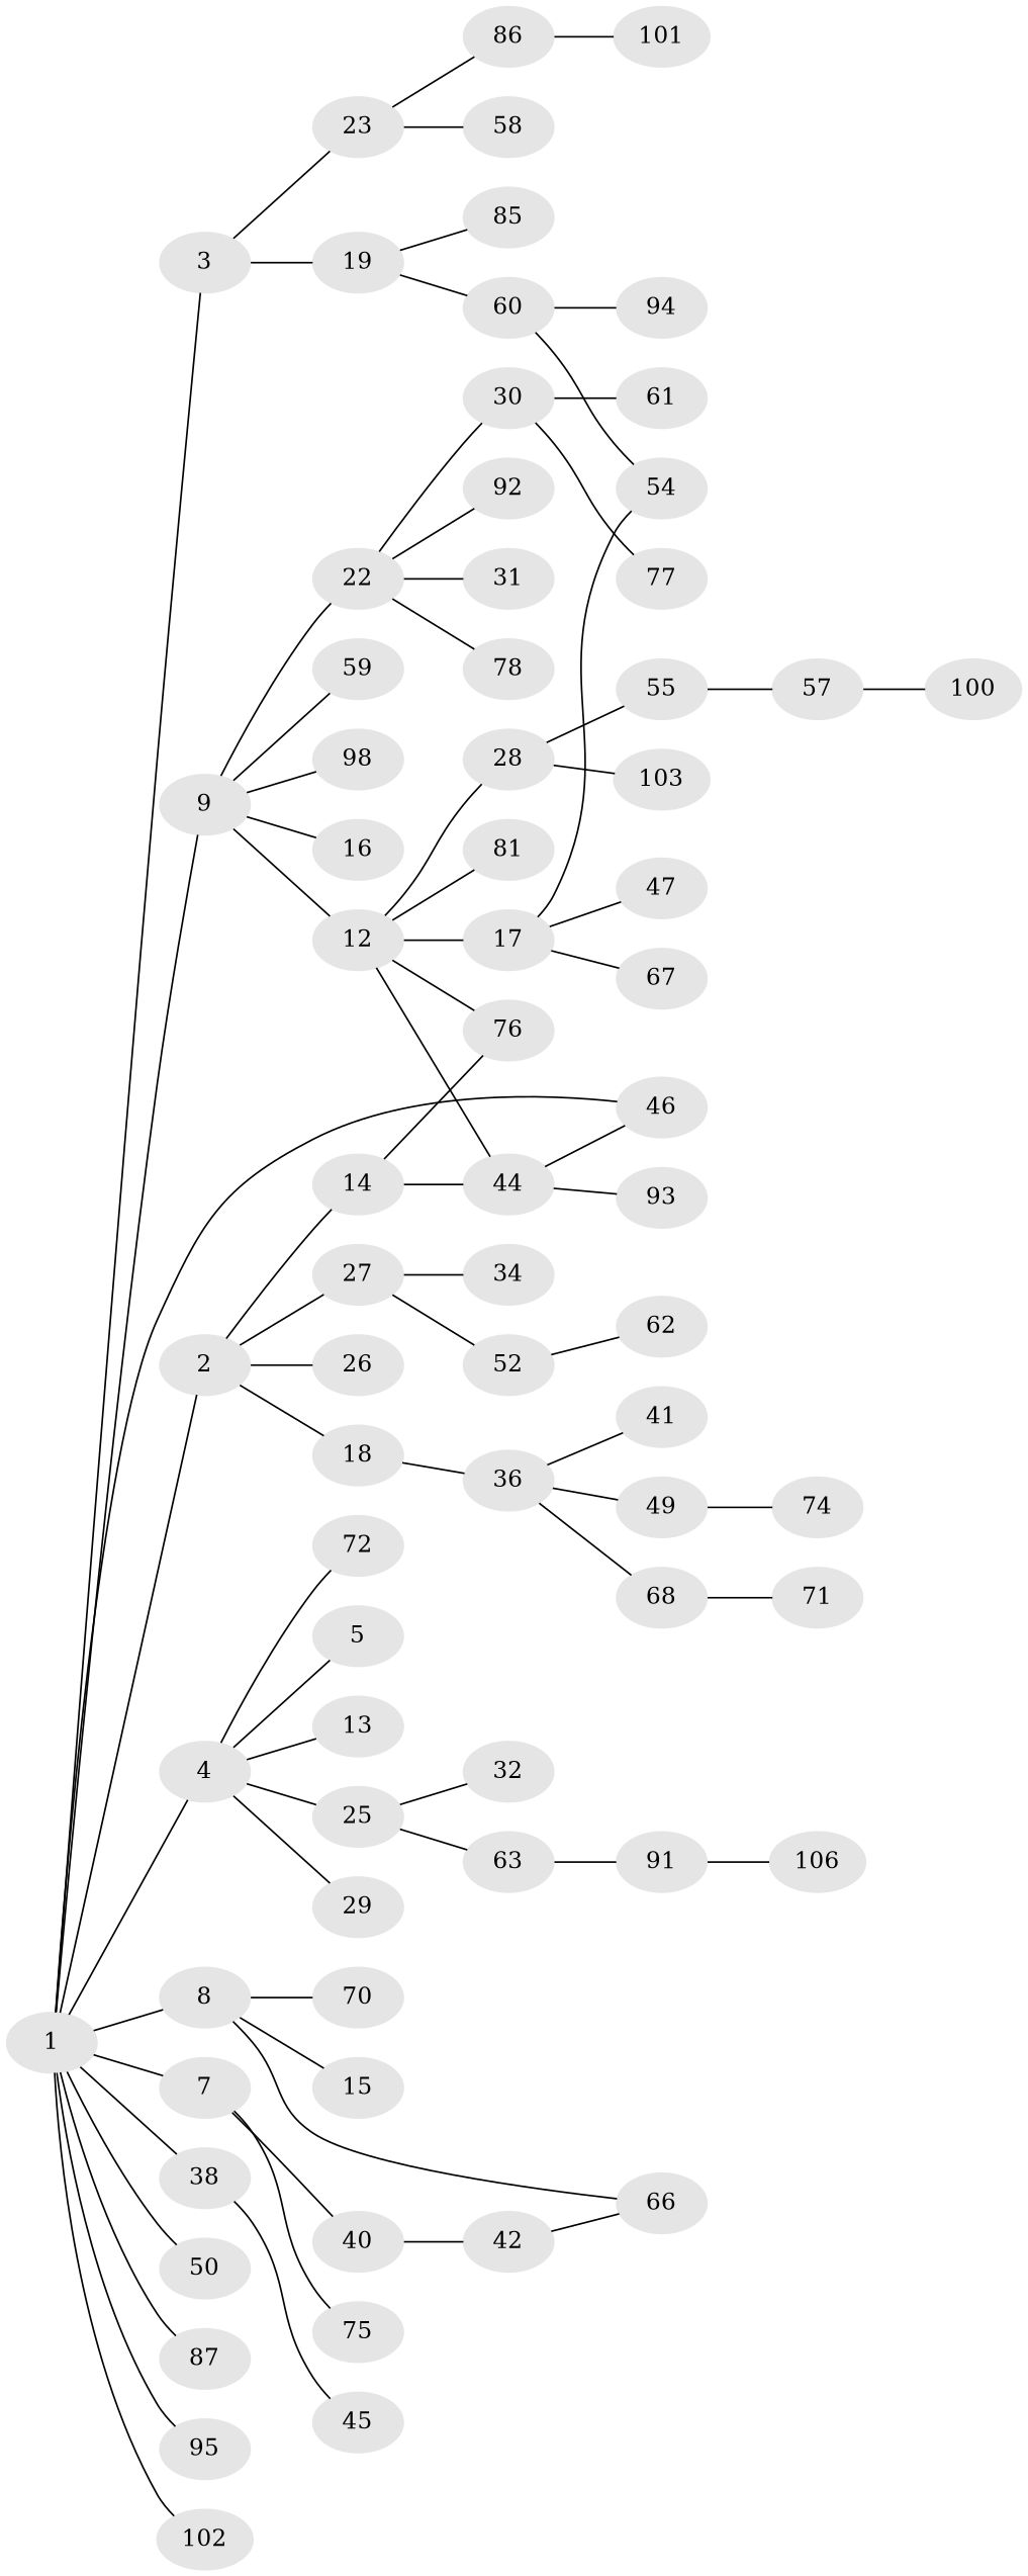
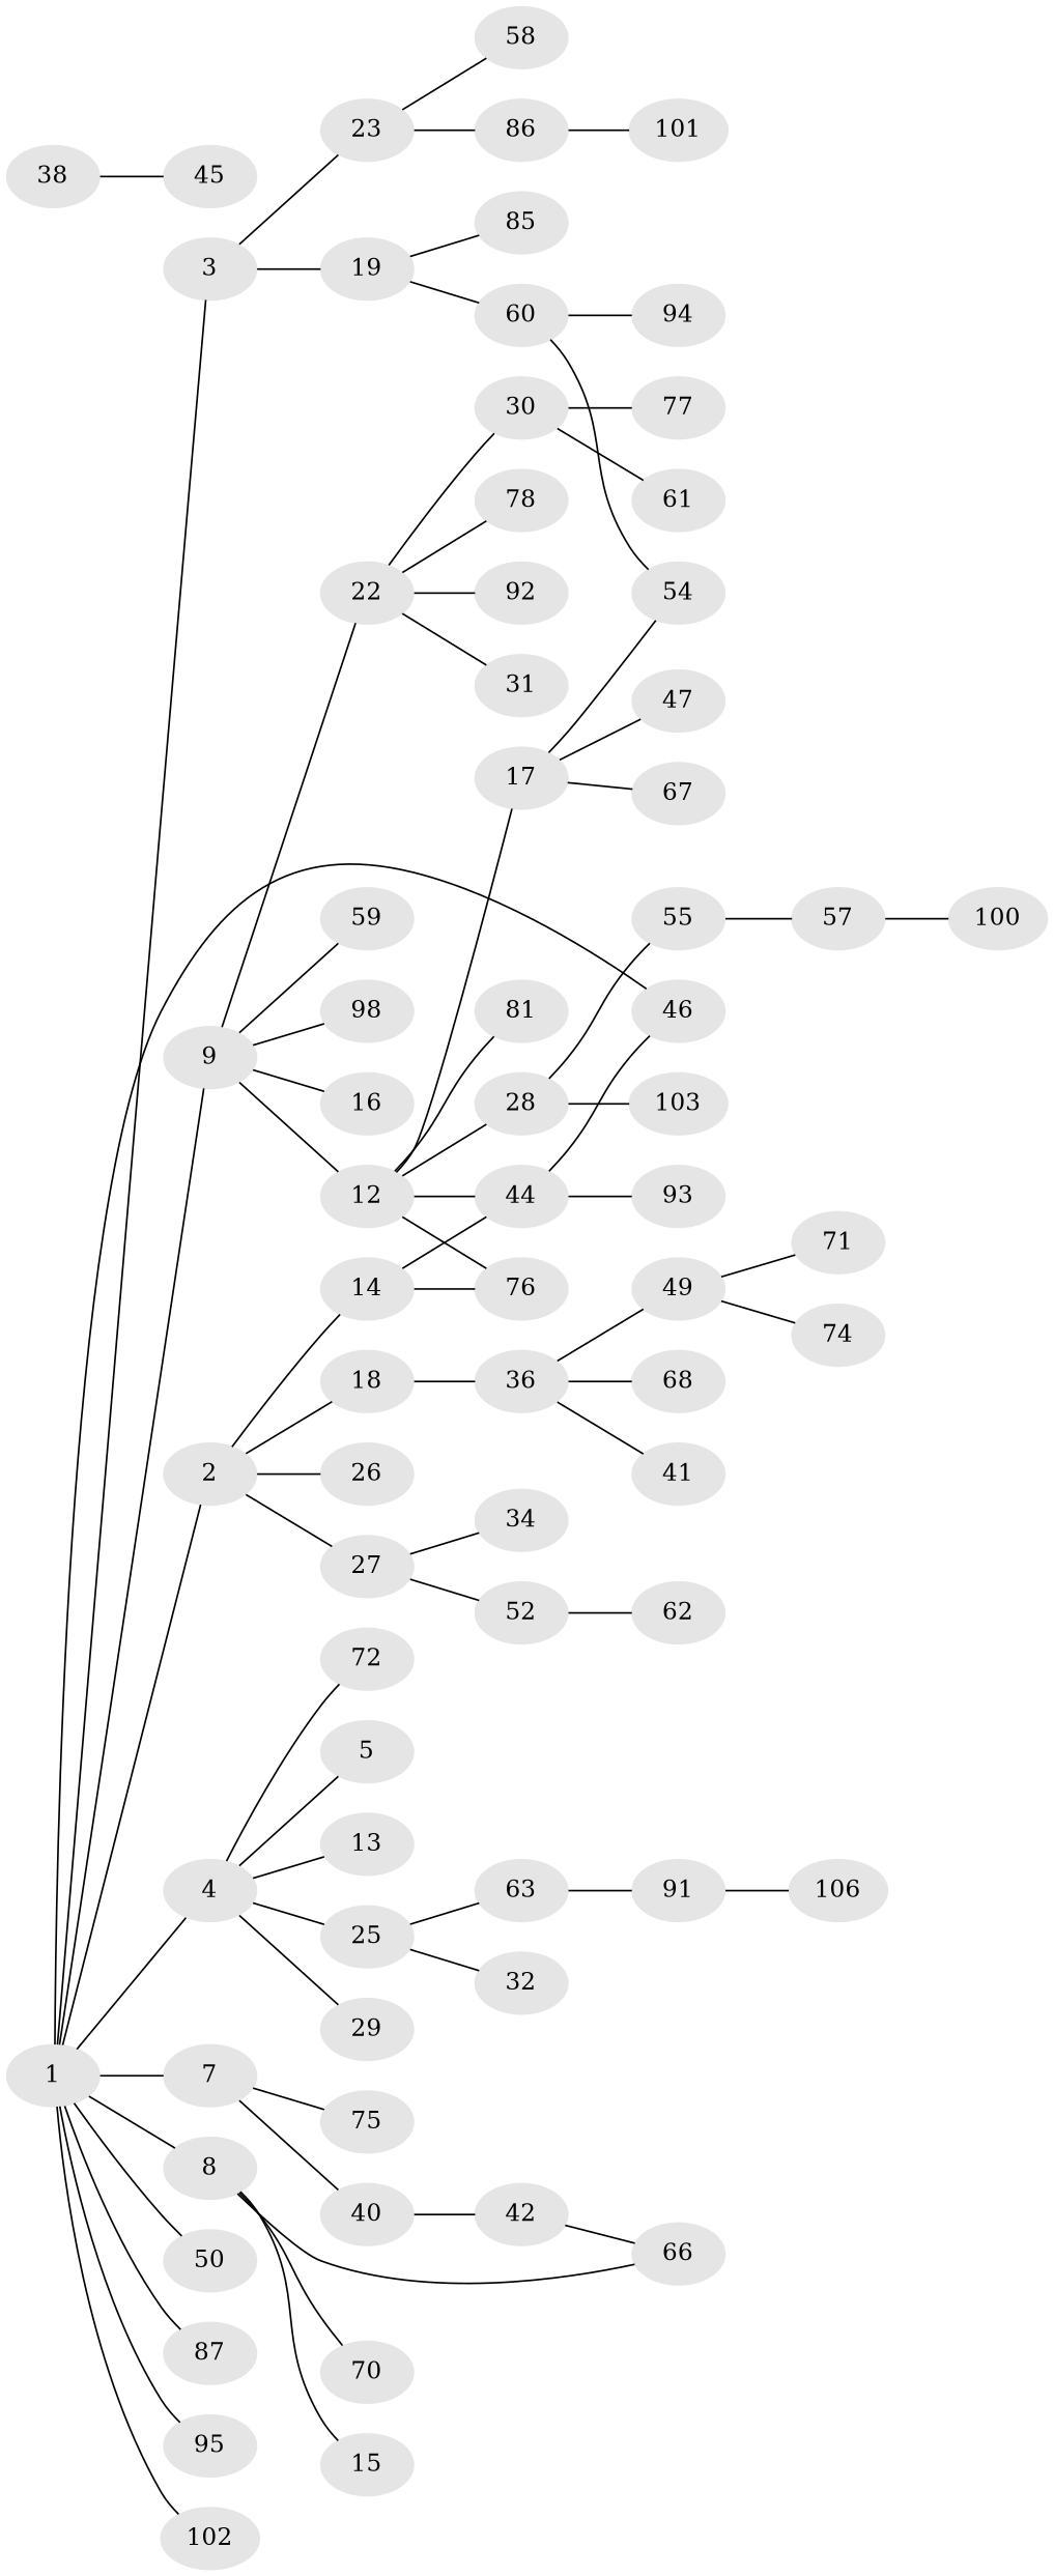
  graph {
    rankdir=LR
    node [color=gray90 style=filled]
    1 [super="+10"]
    2 [super="+6"]
    3 [super="+56"]
    4 [super="+37"]
    7 [super="+24"]
    8 [super="+21"]
    9 [super="+11"]
    38 [super="+90"]
    46
    50
    87
    95
    102
    14
    18 [super="+105"]
    26
    27
    19 [super="+51"]
    23 [super="+65"]
    5
    13 [super="+79"]
    25
    29
    72
    40
    75
    15
    66 [super="+88"]
    70 [super="+108"]
    12 [super="+84"]
    16 [super="+82"]
    22
    59
    98
    45
    76 [super="+89"]
    44 [super="+60"]
    36 [super="+39"]
    34 [super="+73"]
    52 [super="+104"]
    n41 [label=60 super="+35"]
    85
    58
    86
    32
    63
    42 [super="+48"]
    17 [super="+43"]
    28
    81 [super="+107"]
    30 [super="+33"]
    31 [super="+64"]
    78 [super="+83"]
    92
    47 [super="+80"]
    54 [super="+97"]
    67
    55 [super="+96"]
    103
    93
    41
    49 [super="+53"]
    68
    94
    61
    77
    101
    91 [super="+99"]
    62
    57
    71
    74
    100
    106
    1 -- 2
    1 -- 3
    1 -- 4
    1 -- 7
    1 -- 8
    1 -- 9
-   1 -- 38
    1 -- 46
    1 -- 50
    1 -- 87
    1 -- 95
    1 -- 102
    2 -- 14
    2 -- 18
    2 -- 26
    2 -- 27
    3 -- 19
    3 -- 23
    4 -- 5
    4 -- 13
    4 -- 25
    4 -- 29
    4 -- 72
    7 -- 40
    7 -- 75
    8 -- 15
    8 -- 66
    8 -- 70
    9 -- 12
    9 -- 16
    9 -- 22
    9 -- 59
    9 -- 98
    38 -- 45
    14 -- 76
    14 -- 44
    18 -- 36
    27 -- 34
    27 -- 52
    19 -- n41
    19 -- 85
    23 -- 58
    23 -- 86
    25 -- 32
    25 -- 63
    40 -- 42
    12 -- 76
    12 -- 44
    12 -- 17
    12 -- 28
    12 -- 81
    22 -- 30
    22 -- 31
    22 -- 78
    22 -- 92
    44 -- 46
    44 -- 93
    36 -- 41
    36 -- 49
    36 -- 68
    52 -- 62
    n41 -- 54
    n41 -- 94
    86 -- 101
    63 -- 91
    42 -- 66
    17 -- 47
    17 -- 54
    17 -- 67
    28 -- 55
    28 -- 103
    30 -- 61
    30 -- 77
    55 -- 57
-   68 -- 71
+   49 -- 71
    49 -- 74
    91 -- 106
    57 -- 100
  }
